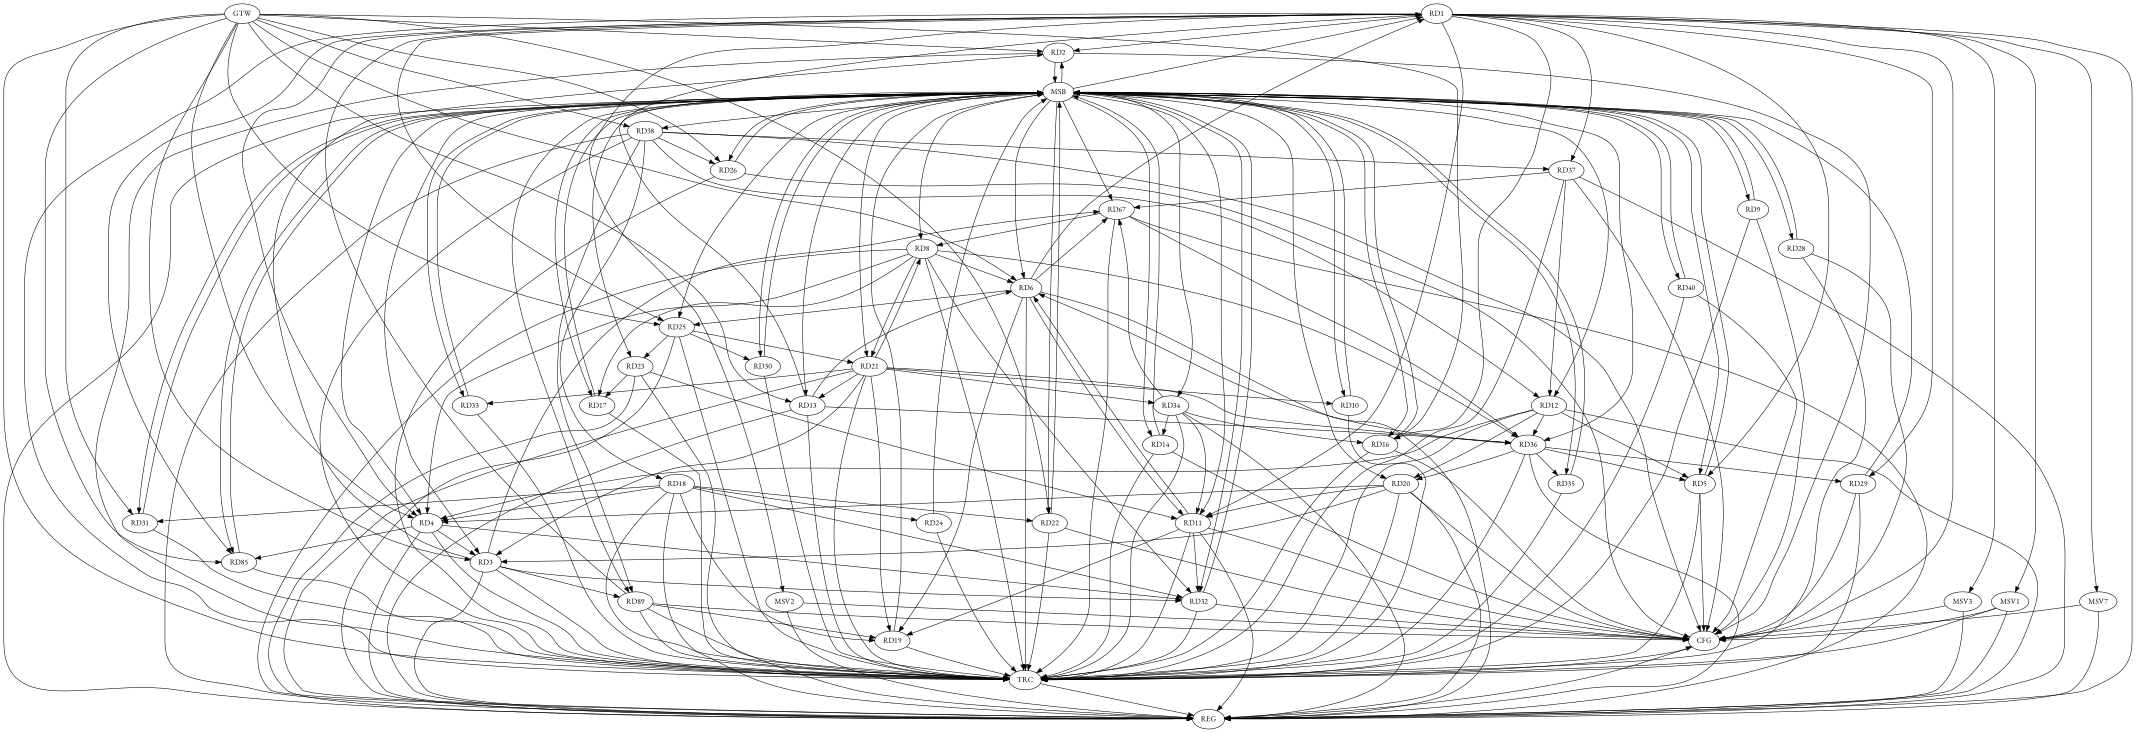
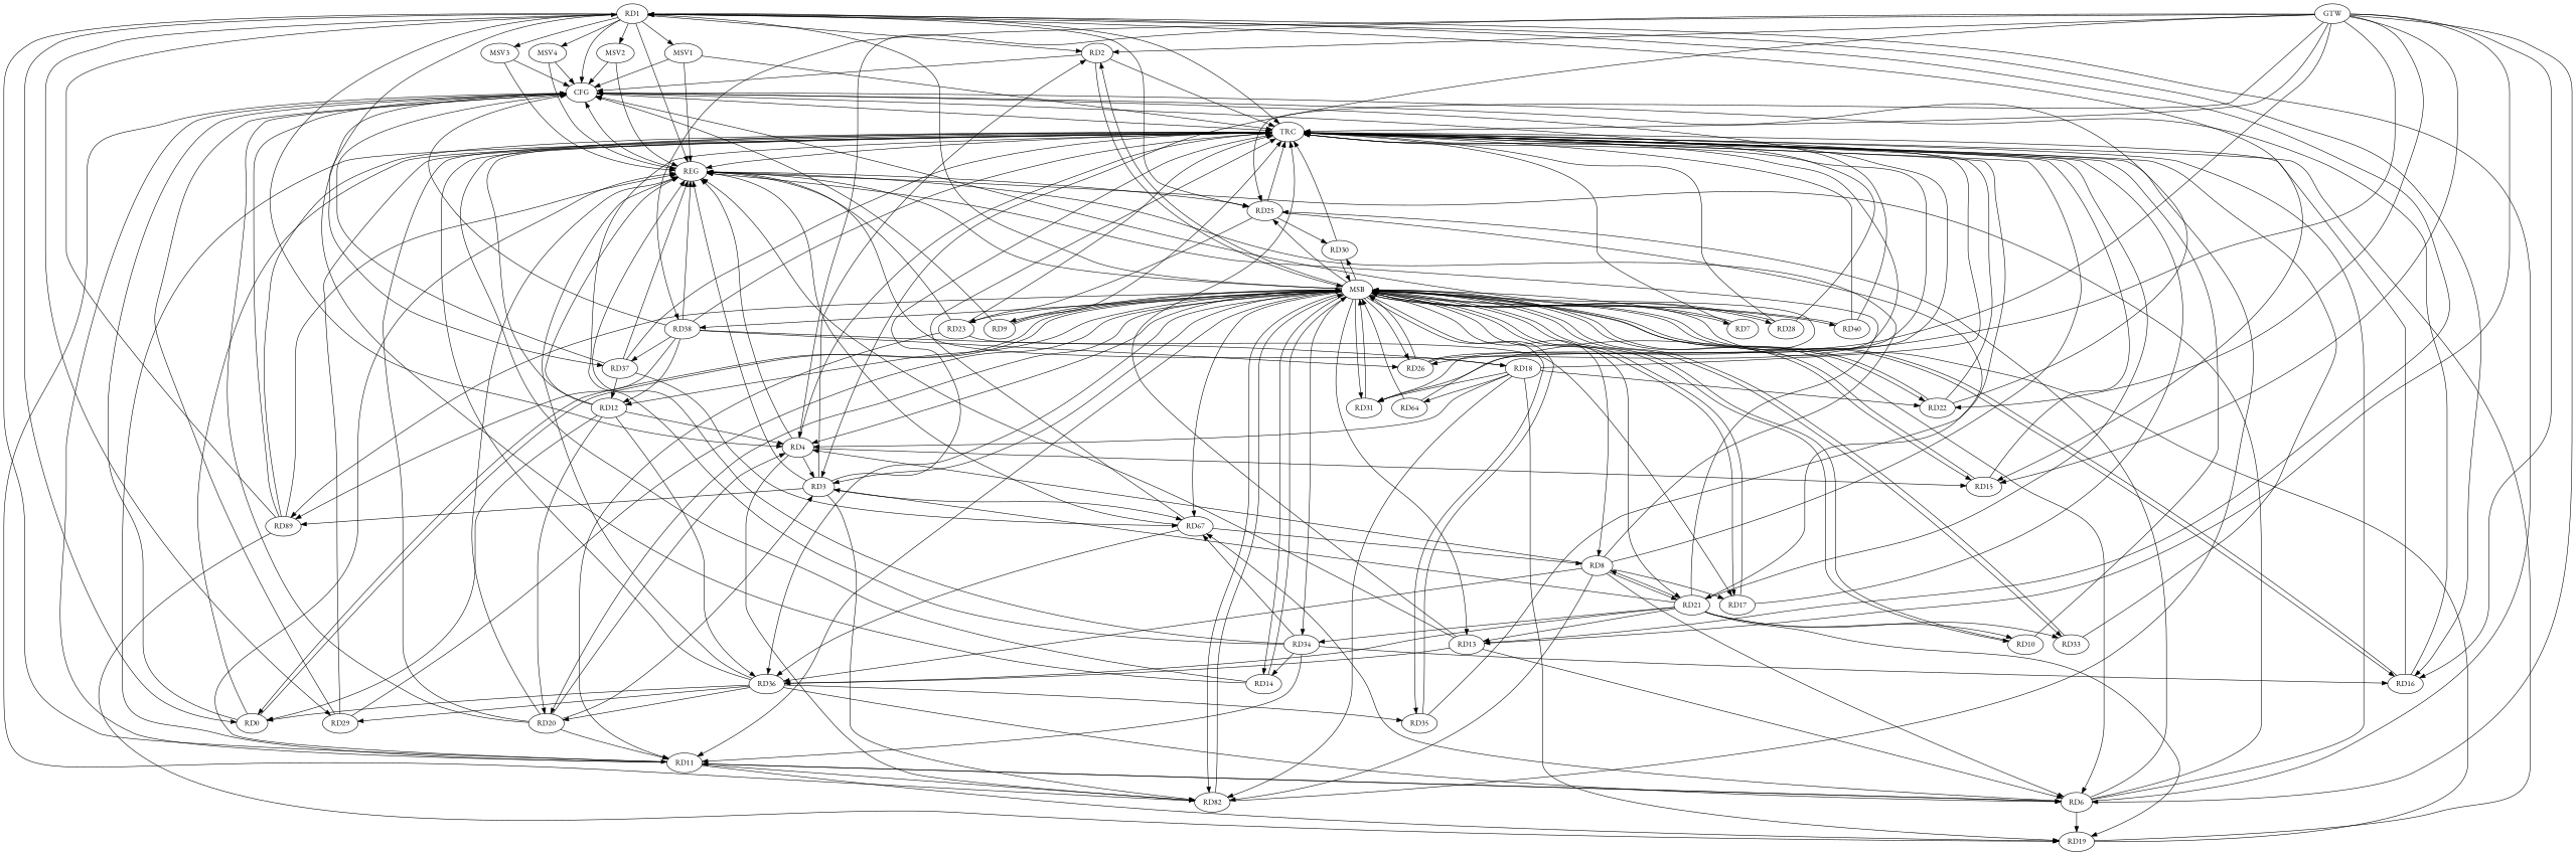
  strict digraph {
    fontname="EB Garamond"
    node [fontname="EB Garamond"]
    edge [fontname="EB Garamond"]
    n1 [label=RD1]
    n2 [label=RD2]
    n3 [label=RD4]
-   n4 [label=RD5]
+   n4 [label=RD0]
    n5 [label=RD11]
-   n6 [label=RD85]
+   n6 [label=RD15]
    n7 [label=RD16]
    n8 [label=RD25]
    n9 [label=RD29]
    n10 [label=RD37]
    n11 [label=REG]
    n12 [label=CFG]
    n13 [label=TRC]
    n14 [label=MSV1]
    n15 [label=MSV2]
    n16 [label=MSV3]
-   n17 [label=MSV7]
+   n17 [label=MSV4]
    n18 [label=MSB]
    n19 [label=RD3]
-   n20 [label=RD32]
+   n20 [label=RD82]
    n21 [label=RD6]
    n22 [label=RD19]
    n23 [label=RD21]
    n24 [label=RD23]
    n25 [label=RD30]
    n26 [label=RD67]
    n27 [label=RD12]
    n28 [label=RD89]
+   n29 [label=RD7]
    n30 [label=RD8]
    n31 [label=RD17]
    n32 [label=RD22]
    n33 [label=RD36]
    n34 [label=RD9]
    n35 [label=RD10]
    n36 [label=RD20]
    n37 [label=RD13]
    n38 [label=RD14]
    n39 [label=RD31]
    n40 [label=RD33]
    n41 [label=RD34]
    n42 [label=RD26]
    n43 [label=RD28]
    n44 [label=RD35]
    n45 [label=RD38]
    n46 [label=RD40]
    n47 [label=RD18]
-   n48 [label=RD24]
+   n48 [label=RD64]
    n49 [label=GTW]
    n1 -> n2
    n1 -> n3
    n1 -> n4
    n1 -> n5
    n1 -> n6
    n1 -> n7
    n1 -> n8
    n1 -> n9
    n1 -> n10
    n1 -> n11
    n1 -> n12
    n1 -> n13
    n1 -> n14
    n1 -> n15
    n1 -> n16
    n1 -> n17
    n2 -> n12
    n2 -> n13
    n2 -> n18
    n3 -> n6
    n3 -> n11
    n3 -> n13
    n3 -> n19
    n3 -> n20
    n4 -> n12
    n4 -> n13
    n4 -> n18
    n5 -> n11
    n5 -> n12
    n5 -> n13
    n5 -> n20
    n5 -> n21
    n5 -> n22
    n6 -> n13
    n6 -> n18
    n7 -> n12
    n7 -> n13
    n7 -> n18
-   n8 -> n11
+   n11 -> n8
    n8 -> n13
    n8 -> n23
    n8 -> n24
    n8 -> n25
    n9 -> n12
    n9 -> n13
    n9 -> n18
    n10 -> n11
    n10 -> n12
    n10 -> n13
    n10 -> n26
    n10 -> n27
    n11 -> n12
    n12 -> n13
    n13 -> n11
    n14 -> n11
    n14 -> n12
    n14 -> n13
    n15 -> n11
    n15 -> n12
    n16 -> n11
    n16 -> n12
    n17 -> n11
    n17 -> n12
    n18 -> n1
    n18 -> n2
    n18 -> n3
    n18 -> n4
    n18 -> n5
    n18 -> n6
    n18 -> n7
    n18 -> n8
    n18 -> n11
    n18 -> n19
    n18 -> n20
    n18 -> n21
    n18 -> n23
    n18 -> n24
    n18 -> n25
    n18 -> n26
    n18 -> n27
    n18 -> n28
+   n18 -> n29
    n18 -> n30
    n18 -> n31
    n18 -> n32
    n18 -> n33
    n18 -> n34
    n18 -> n35
    n18 -> n36
    n18 -> n37
    n18 -> n38
    n18 -> n39
    n18 -> n40
    n18 -> n41
    n18 -> n42
    n18 -> n43
    n18 -> n44
    n18 -> n45
    n18 -> n46
    n19 -> n2
    n19 -> n11
    n19 -> n13
    n19 -> n20
    n19 -> n26
    n19 -> n28
    n20 -> n12
    n20 -> n13
    n20 -> n18
    n21 -> n1
    n21 -> n5
    n21 -> n8
    n21 -> n11
    n21 -> n13
    n21 -> n22
    n21 -> n26
    n22 -> n13
    n22 -> n18
    n23 -> n11
    n23 -> n13
    n23 -> n19
    n23 -> n22
    n23 -> n30
    n23 -> n33
    n23 -> n35
    n23 -> n37
    n23 -> n40
    n23 -> n41
    n24 -> n5
    n24 -> n11
    n24 -> n13
    n24 -> n31
    n25 -> n13
    n25 -> n18
    n26 -> n11
    n26 -> n13
    n26 -> n30
    n26 -> n33
    n27 -> n3
    n27 -> n4
    n27 -> n11
    n27 -> n13
    n27 -> n33
    n27 -> n36
    n28 -> n1
    n28 -> n11
    n28 -> n12
    n28 -> n13
    n28 -> n22
+   n29 -> n13
+   n29 -> n18
    n30 -> n3
    n30 -> n11
    n30 -> n13
    n30 -> n20
    n30 -> n21
    n30 -> n23
    n30 -> n31
    n30 -> n33
    n31 -> n13
    n31 -> n18
    n32 -> n12
    n32 -> n13
    n32 -> n18
    n33 -> n4
    n33 -> n9
    n33 -> n11
    n33 -> n13
    n33 -> n21
    n33 -> n36
    n33 -> n44
    n34 -> n12
    n34 -> n13
    n34 -> n18
    n35 -> n13
    n35 -> n18
    n36 -> n3
    n36 -> n5
    n36 -> n11
    n36 -> n12
    n36 -> n13
    n36 -> n19
    n37 -> n1
    n37 -> n11
    n37 -> n13
    n37 -> n21
    n37 -> n33
    n38 -> n12
    n38 -> n13
    n38 -> n18
    n39 -> n13
    n39 -> n18
    n40 -> n13
    n40 -> n18
    n41 -> n5
    n41 -> n7
    n41 -> n11
    n41 -> n13
    n41 -> n26
    n41 -> n38
    n42 -> n12
    n42 -> n13
    n42 -> n18
    n43 -> n12
    n43 -> n13
    n43 -> n18
    n44 -> n13
    n44 -> n18
    n45 -> n10
    n45 -> n11
    n45 -> n12
    n45 -> n13
    n45 -> n27
    n45 -> n28
    n45 -> n42
    n45 -> n47
    n46 -> n12
    n46 -> n13
    n46 -> n18
    n47 -> n3
    n47 -> n11
    n47 -> n13
    n47 -> n20
    n47 -> n22
    n47 -> n32
    n47 -> n39
    n47 -> n48
    n48 -> n13
    n48 -> n18
    n49 -> n2
    n49 -> n3
    n49 -> n6
    n49 -> n7
    n49 -> n8
    n49 -> n13
    n49 -> n19
    n49 -> n21
    n49 -> n32
    n49 -> n37
    n49 -> n39
    n49 -> n42
    n49 -> n45
  }
